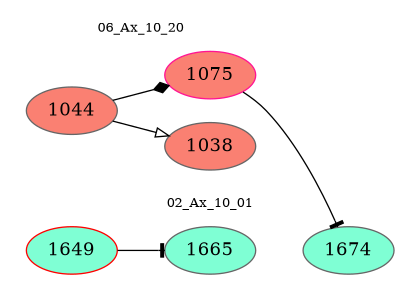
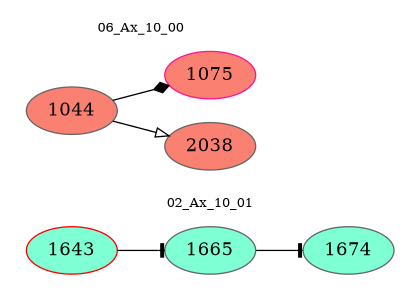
  digraph {
    rankdir=LR
    node [color=gray40 fillcolor=salmon style=filled]
    edge [arrowhead=tee color=black]
    n1 [label=1044]
-   n2 [label=1038]
+   n2 [label=2038]
    n3 [color=deeppink label=1075]
    n4 [fillcolor=aquamarine label=1665]
-   n5 [color=red fillcolor=aquamarine label=1649]
+   n5 [color=red fillcolor=aquamarine label=1643]
    n6 [fillcolor=aquamarine label=1674]
    subgraph cluster_1 {
      color=white
      fontsize=10
-     label="06_Ax_10_20"
+     label="06_Ax_10_00"
      n1
      n2
      n3
    }
    subgraph cluster_2 {
      color=white
      fontsize=10
      label="02_Ax_10_01"
      n4
      n5
      n6
    }
    n1 -> n2 [arrowhead=onormal]
    n1 -> n3 [arrowhead=diamond]
-   n3 -> n6
+   n4 -> n6
    n5 -> n4
  }
